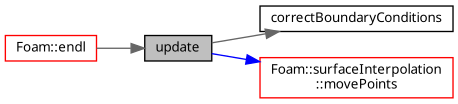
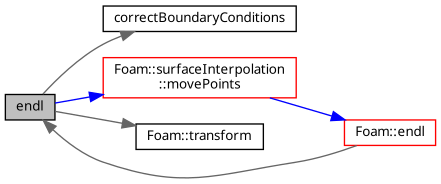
  digraph {
    fontname="Noto Sans"
    rankdir=LR
    node [color=black fontname="Noto Sans" fontsize=10 shape=record]
    edge [color=gray40 fontname="Noto Sans" fontsize=10 labelfontname=FreeSans labelfontsize=10 style=solid]
-   n1 [fillcolor=grey75 fontcolor=black height=0.2 label=update style=filled width=0.4]
+   n1 [fillcolor=grey75 fontcolor=black height=0.2 label=endl style=filled width=0.4]
    n2 [height=0.2 label=correctBoundaryConditions width=0.4]
    n3 [color=red height=0.2 label="Foam::surfaceInterpolation\l::movePoints" width=0.4]
+   n4 [height=0.2 label="Foam::transform" width=0.4]
    n5 [color=red height=0.2 label="Foam::endl" width=0.4]
    n1 -> n2
    n1 -> n3 [color=blue]
+   n1 -> n4
+   n3 -> n5 [color=blue]
    n5 -> n1
  }
